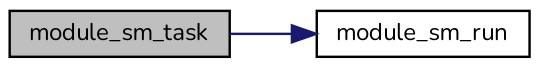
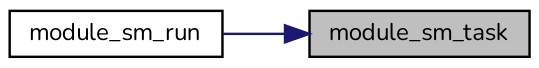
  digraph {
    rankdir=LR
    fontname=Nunito
    node [color=black fontname=Nunito fontsize=10 shape=record style=filled]
    n1 [fillcolor=grey75 fontcolor=black height=0.2 label=module_sm_task width=0.4]
    n2 [fillcolor=white height=0.2 label=module_sm_run width=0.4]
-   n1 -> n2 [color=midnightblue fontname=Nunito fontsize=10 labelfontname=Helvetica labelfontsize=10 style=solid]
+   n2 -> n1 [color=midnightblue fontname=Nunito fontsize=10 labelfontname=Helvetica labelfontsize=10 style=solid]
  }
